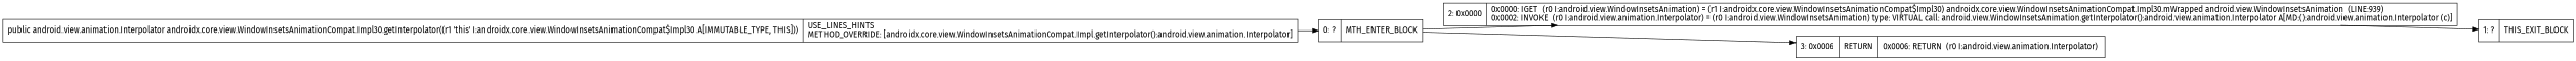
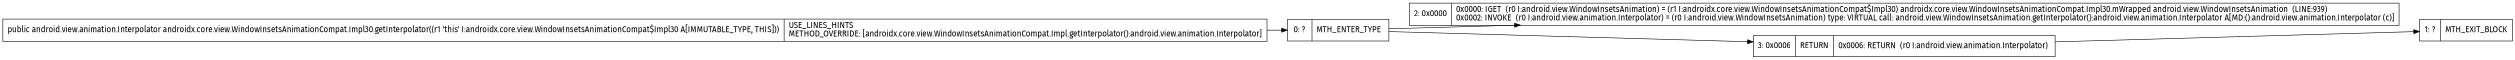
  digraph {
    fontname="Fira Sans"
    rankdir=LR
    node [fontname="Fira Sans" shape=record]
    edge [fontname="Fira Sans"]
-   n1 [label="{0\:\ ?|MTH_ENTER_BLOCK\l}"]
+   n1 [label="{0\:\ ?|MTH_ENTER_TYPE\l}"]
    n2 [label="{2\:\ 0x0000|0x0000: IGET  (r0 I:android.view.WindowInsetsAnimation) = (r1 I:androidx.core.view.WindowInsetsAnimationCompat$Impl30) androidx.core.view.WindowInsetsAnimationCompat.Impl30.mWrapped android.view.WindowInsetsAnimation  (LINE:939)\l0x0002: INVOKE  (r0 I:android.view.animation.Interpolator) = (r0 I:android.view.WindowInsetsAnimation) type: VIRTUAL call: android.view.WindowInsetsAnimation.getInterpolator():android.view.animation.Interpolator A[MD:():android.view.animation.Interpolator (c)]\l}"]
    n3 [label="{3\:\ 0x0006|RETURN\l|0x0006: RETURN  (r0 I:android.view.animation.Interpolator) \l}"]
-   n4 [label="{1\:\ ?|THIS_EXIT_BLOCK\l}"]
+   n4 [label="{1\:\ ?|MTH_EXIT_BLOCK\l}"]
    n5 [label="{public android.view.animation.Interpolator androidx.core.view.WindowInsetsAnimationCompat.Impl30.getInterpolator((r1 'this' I:androidx.core.view.WindowInsetsAnimationCompat$Impl30 A[IMMUTABLE_TYPE, THIS]))  | USE_LINES_HINTS\lMETHOD_OVERRIDE: [androidx.core.view.WindowInsetsAnimationCompat.Impl.getInterpolator():android.view.animation.Interpolator]\l}"]
    n1 -> n2
    n1 -> n3
-   n2 -> n4
+   n3 -> n4
    n5 -> n1
  }
